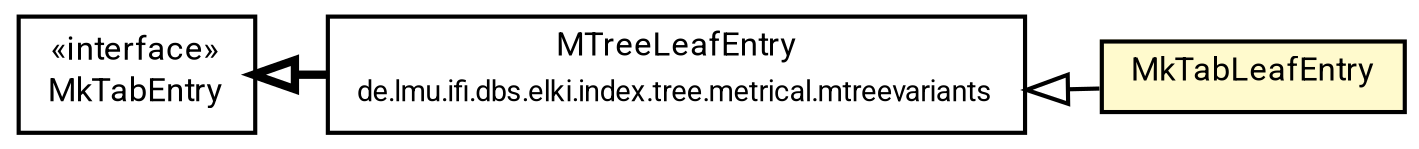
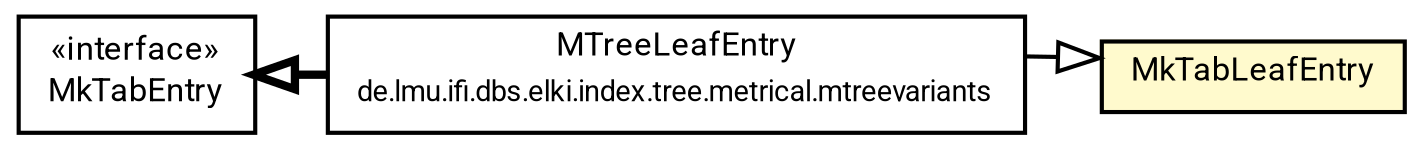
  digraph {
    nodesep=0.15
    rankdir=LR
    ranksep=0.25
    node [fontcolor=black fontname=Roboto fontsize=8 margin=0 shape=plaintext]
    edge [arrowtail=empty color=black dir=back fontname=Roboto fontsize=7 labelfontname=Roboto labelfontsize=7]
    n1 [height=0 label=<<table title="de.lmu.ifi.dbs.elki.index.tree.metrical.mtreevariants.MTreeLeafEntry" border="0" cellborder="1" cellspacing="0" cellpadding="2" href="../../MTreeLeafEntry.html" target="_parent"> 		<tr><td><table border="0" cellspacing="0" cellpadding="1"> 		<tr><td align="center" balign="center"> <font face="Roboto">MTreeLeafEntry</font> </td></tr> 		<tr><td align="center" balign="center"> <font face="Roboto" point-size="7.0">de.lmu.ifi.dbs.elki.index.tree.metrical.mtreevariants</font> </td></tr> 		</table></td></tr> 		</table>> width=0]
    n2 [height=0 label=<<table title="de.lmu.ifi.dbs.elki.index.tree.metrical.mtreevariants.mktrees.mktab.MkTabLeafEntry" border="0" cellborder="1" cellspacing="0" cellpadding="2" bgcolor="lemonChiffon" href="MkTabLeafEntry.html" target="_parent"> 		<tr><td><table border="0" cellspacing="0" cellpadding="1"> 		<tr><td align="center" balign="center"> <font face="Roboto">MkTabLeafEntry</font> </td></tr> 		</table></td></tr> 		</table>> width=0]
    n3 [height=0 label=<<table title="de.lmu.ifi.dbs.elki.index.tree.metrical.mtreevariants.mktrees.mktab.MkTabEntry" border="0" cellborder="1" cellspacing="0" cellpadding="2" href="MkTabEntry.html" target="_parent"> 		<tr><td><table border="0" cellspacing="0" cellpadding="1"> 		<tr><td align="center" balign="center"> &#171;interface&#187; </td></tr> 		<tr><td align="center" balign="center"> <font face="Roboto">MkTabEntry</font> </td></tr> 		</table></td></tr> 		</table>> width=0]
-   n1 -> n2 [style=solid weight=10]
+   n2 -> n1 [style=solid weight=10]
    n3 -> n1 [style=bold weight=9]
  }
